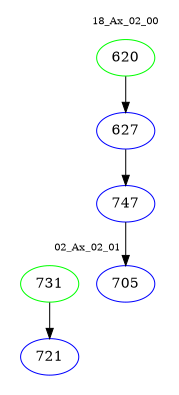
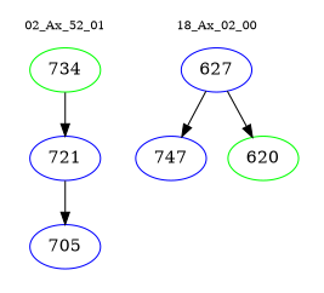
  digraph {
    node [color=blue]
    edge [color=black]
    n1 [label=721]
    n2 [label=705]
-   n3 [color=green label=731]
+   n3 [color=green label=734]
    n4 [label=627]
    n5 [label=747]
    n6 [color=green label=620]
    subgraph cluster_1 {
      color=white
      fontsize=10
-     label="02_Ax_02_01"
+     label="02_Ax_52_01"
      n1
      n2
      n3
    }
    subgraph cluster_2 {
      color=white
      fontsize=10
      label="18_Ax_02_00"
      n4
      n5
      n6
    }
-   n5 -> n2
+   n1 -> n2
    n3 -> n1
    n4 -> n5
-   n6 -> n4
+   n4 -> n6
  }
